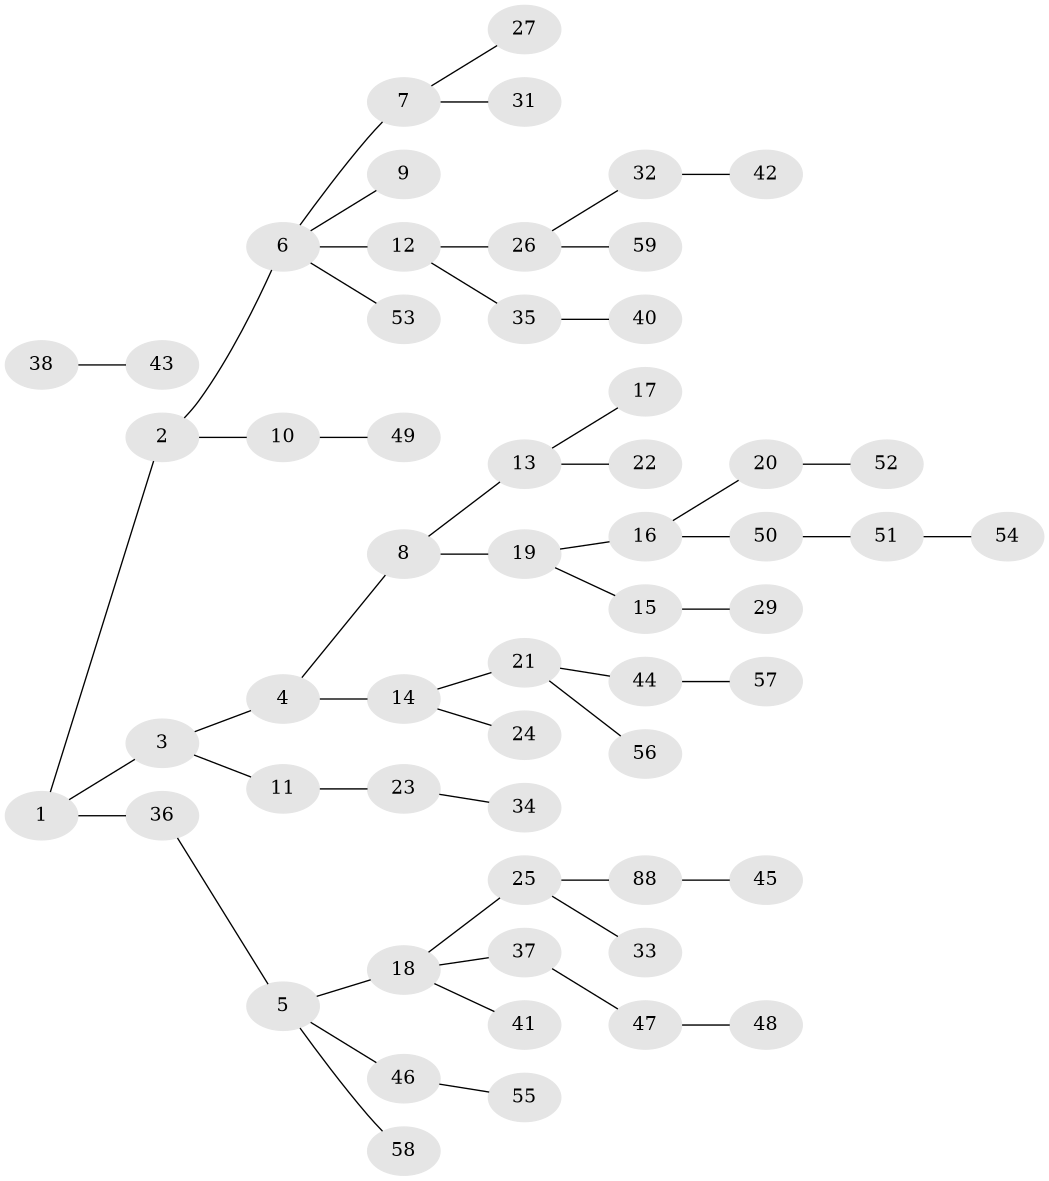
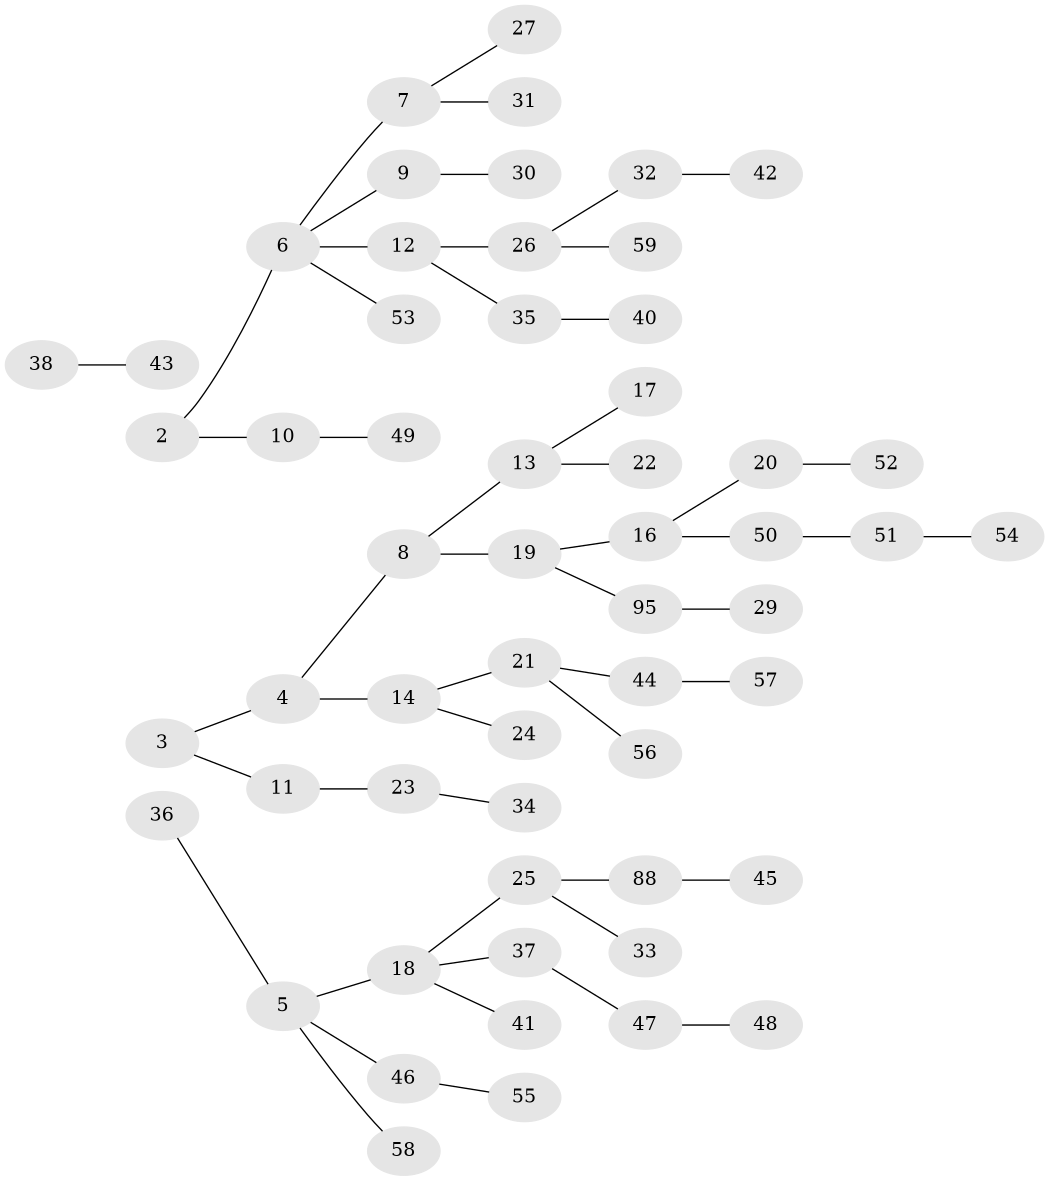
  graph {
    rankdir=LR
    node [color=gray90 style=filled]
    edge [weight=1.0]
-   1
    2
    3
    36
    6
    10
    4
    11
    5
    7
    9
    12
    53
    49
    8
    14
    23
    18
    46
    58
    13
    19
    21
    24
    25
    37
    41
    55
    27
    31
+   30
    26
    35
    17
    22
    16
    20
    50
-   15
+   15 [label=95]
    34
    32
    59
    40
    29
    44
    56
    52
    51
    n49 [label=88]
    33
    47
    57
    45
    42
    38
    43
    48
    54
-   1 -- 2
-   1 -- 3
-   1 -- 36 [weight=3.0]
    2 -- 6
    2 -- 10
    3 -- 4
    3 -- 11
    36 -- 5
    6 -- 7
    6 -- 9
    6 -- 12
    6 -- 53
    10 -- 49
    4 -- 8
    4 -- 14
    11 -- 23 [weight=2.0]
    5 -- 18
    5 -- 46
    5 -- 58
    7 -- 27
    7 -- 31
+   9 -- 30
    12 -- 26
    12 -- 35
    8 -- 13
    8 -- 19
    14 -- 21
    14 -- 24
    23 -- 34
    18 -- 25
    18 -- 37
    18 -- 41
    46 -- 55 [weight=2.0]
    13 -- 17
    13 -- 22
    19 -- 16
    19 -- 15
    21 -- 44
    21 -- 56
    25 -- n49 [weight=4.0]
    25 -- 33
    37 -- 47
    26 -- 32
    26 -- 59
    35 -- 40
    16 -- 20
    16 -- 50
    20 -- 52
    50 -- 51
    15 -- 29
    32 -- 42
    44 -- 57
    51 -- 54
    n49 -- 45
    47 -- 48
    38 -- 43
  }
